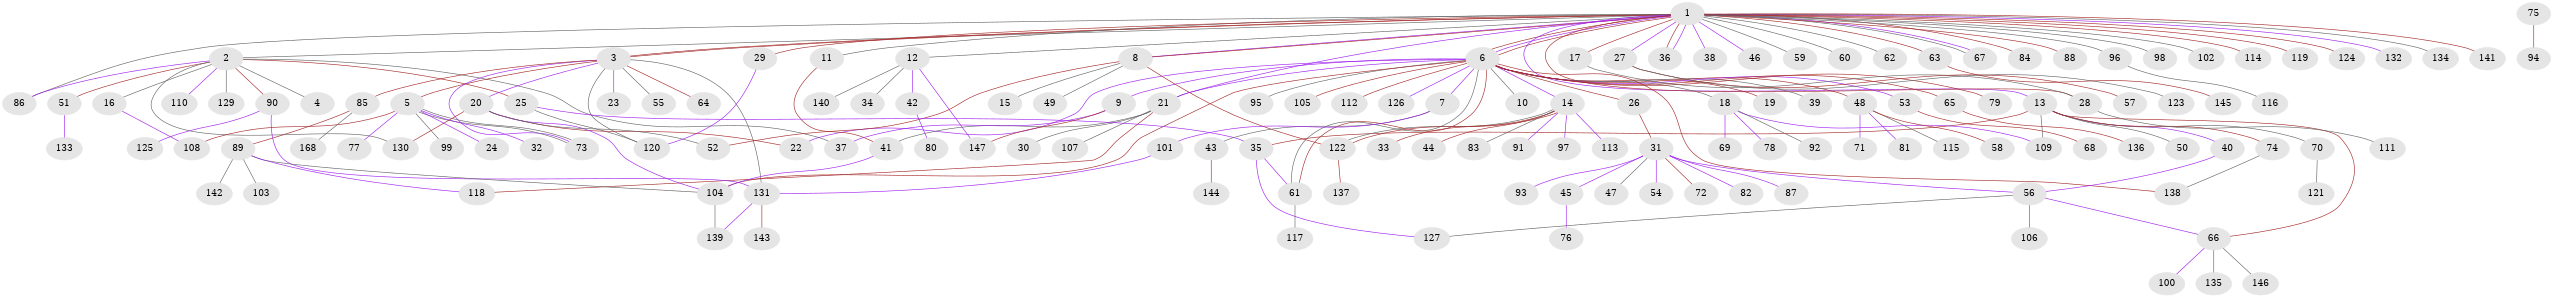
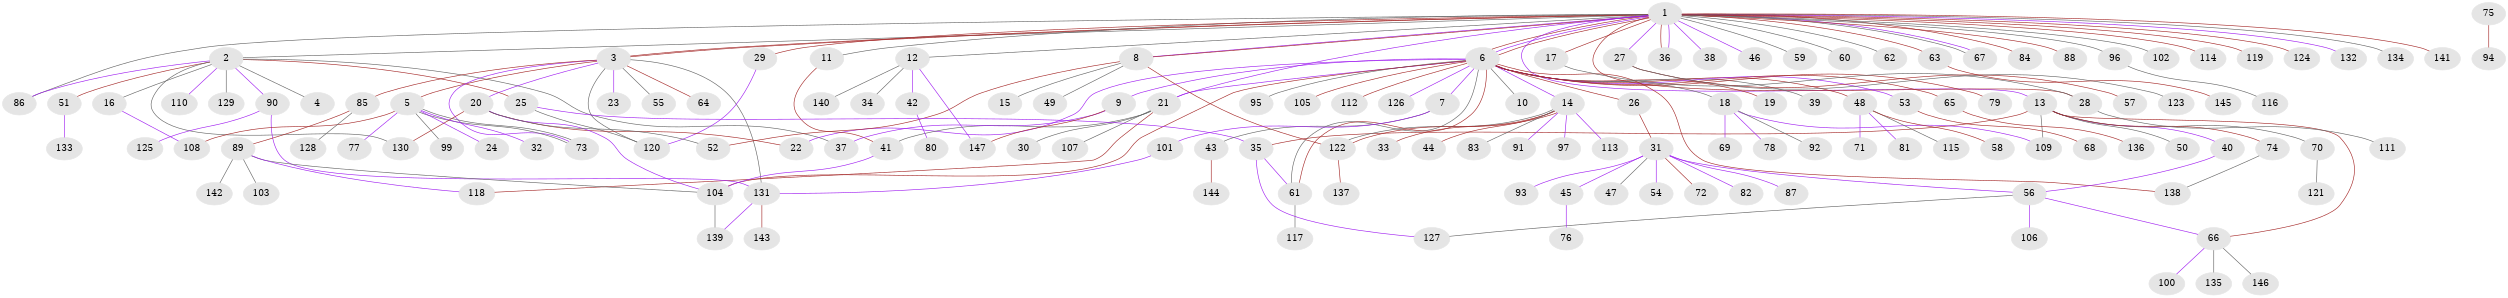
  graph {
    node [color=gray90 style=filled]
    edge [color=purple]
    1
    2
    3
    6
    8
    11
    12
    13
    17
    21
    27
    28
    29
    36
    38
    46
    59
    60
    62
    63
    67
    84
    86
    88
    96
-   98
    102
    114
    119
    124
    132
    134
    141
    4
    16
    25
    37
    51
    90
    110
    129
    130
    5
    20
    23
    55
    64
    73
    85
    120
    131
    7
    9
    10
    14
    18
    19
    22
    26
    39
    48
    53
    61
    65
    79
    95
    104
    105
    112
    126
    138
    15
    49
    52
    122
    41
    147
    34
    42
    140
    35
    40
    50
    66
    70
    74
    109
    30
    107
    118
    57
    123
    111
    145
    75
    94
    116
    108
    133
    125
    24
    32
    77
    99
    89
-   128 [label=168]
+   128
    139
    143
    43
    101
    33
    44
    83
    91
    97
    113
    69
    78
    92
    31
    115
    58
    71
    81
    68
    117
    136
    144
    137
    80
    127
    56
    100
    135
    146
    121
    45
    47
    54
    72
    82
    87
    93
    76
    106
    103
    142
    1 -- 2 [color=gray40]
    1 -- 3 [color=brown]
    1 -- 3 [color=brown]
    1 -- 6 [color=brown]
    1 -- 6
    1 -- 6 [color=brown]
    1 -- 8
    1 -- 8 [color=brown]
    1 -- 11 [color=gray40]
    1 -- 12 [color=gray40]
    1 -- 13
    1 -- 17 [color=brown]
    1 -- 21
    1 -- 27
    1 -- 28 [color=brown]
    1 -- 29 [color=brown]
    1 -- 36 [color=brown]
    1 -- 36
    1 -- 38
    1 -- 46
    1 -- 59 [color=gray40]
    1 -- 60 [color=gray40]
    1 -- 62 [color=gray40]
    1 -- 63 [color=brown]
    1 -- 67 [color=gray40]
    1 -- 67
    1 -- 84 [color=brown]
    1 -- 86 [color=gray40]
    1 -- 88 [color=brown]
    1 -- 96 [color=gray40]
-   1 -- 98 [color=gray40]
    1 -- 102 [color=gray40]
    1 -- 114 [color=brown]
    1 -- 119 [color=brown]
    1 -- 124 [color=brown]
    1 -- 132
    1 -- 134 [color=gray40]
    1 -- 141 [color=brown]
    2 -- 86
    2 -- 4 [color=gray40]
    2 -- 16 [color=gray40]
    2 -- 25 [color=brown]
    2 -- 37 [color=gray40]
    2 -- 51 [color=brown]
-   2 -- 90 [color=brown]
+   2 -- 90
    2 -- 110
    2 -- 129 [color=gray40]
    2 -- 130 [color=gray40]
    3 -- 5 [color=brown]
    3 -- 20
    3 -- 23
    3 -- 55 [color=gray40]
    3 -- 64 [color=brown]
    3 -- 73
    3 -- 85 [color=brown]
    3 -- 120 [color=gray40]
    3 -- 131 [color=gray40]
    6 -- 21
    6 -- 7
    6 -- 9
    6 -- 10 [color=gray40]
    6 -- 14
    6 -- 18 [color=gray40]
    6 -- 19 [color=brown]
    6 -- 22
    6 -- 26 [color=brown]
    6 -- 39 [color=gray40]
    6 -- 48 [color=brown]
    6 -- 53
    6 -- 61 [color=gray40]
    6 -- 61 [color=brown]
    6 -- 65 [color=brown]
    6 -- 79 [color=brown]
    6 -- 95 [color=gray40]
    6 -- 104 [color=brown]
    6 -- 105 [color=brown]
    6 -- 112 [color=brown]
    6 -- 126
    6 -- 138 [color=brown]
    8 -- 15 [color=gray40]
    8 -- 49 [color=gray40]
    8 -- 52 [color=brown]
    8 -- 122 [color=brown]
    11 -- 41 [color=brown]
    12 -- 147
    12 -- 34 [color=gray40]
    12 -- 42
    12 -- 140 [color=gray40]
    13 -- 35 [color=brown]
    13 -- 40
    13 -- 50 [color=gray40]
    13 -- 66 [color=brown]
    13 -- 70 [color=gray40]
    13 -- 74 [color=brown]
    13 -- 109 [color=gray40]
    17 -- 28 [color=gray40]
    21 -- 41 [color=gray40]
    21 -- 30 [color=gray40]
    21 -- 107 [color=gray40]
    21 -- 118 [color=brown]
    27 -- 57 [color=brown]
    27 -- 123 [color=gray40]
    28 -- 111 [color=gray40]
    29 -- 120
    63 -- 145 [color=brown]
    96 -- 116 [color=gray40]
    16 -- 108
    25 -- 120 [color=gray40]
    25 -- 35
    51 -- 133
    90 -- 131
    90 -- 125
    5 -- 73 [color=gray40]
    5 -- 73 [color=gray40]
    5 -- 108 [color=brown]
    5 -- 24
    5 -- 32
    5 -- 77
    5 -- 99 [color=gray40]
    20 -- 130 [color=brown]
    20 -- 22 [color=brown]
    20 -- 104
    20 -- 52 [color=gray40]
    85 -- 89 [color=brown]
    85 -- 128 [color=gray40]
    131 -- 139
    131 -- 143 [color=brown]
    7 -- 43 [color=gray40]
    7 -- 101
    9 -- 37
    9 -- 147 [color=brown]
    14 -- 122 [color=gray40]
    14 -- 122 [color=brown]
    14 -- 33 [color=brown]
    14 -- 44 [color=brown]
    14 -- 83 [color=gray40]
    14 -- 91
    14 -- 97
    14 -- 113
    18 -- 109
    18 -- 69
    18 -- 78
    18 -- 92 [color=gray40]
    26 -- 31 [color=brown]
    48 -- 115 [color=gray40]
    48 -- 58 [color=brown]
    48 -- 71
    48 -- 81
    53 -- 68 [color=brown]
    61 -- 117 [color=gray40]
    65 -- 136 [color=brown]
    104 -- 139 [color=gray40]
    122 -- 137 [color=brown]
    41 -- 104
    42 -- 80
    35 -- 61
    35 -- 127
    40 -- 56
    66 -- 100
    66 -- 135 [color=gray40]
    66 -- 146 [color=gray40]
    70 -- 121 [color=gray40]
    74 -- 138 [color=gray40]
    75 -- 94 [color=brown]
    89 -- 104 [color=gray40]
    89 -- 118
    89 -- 103 [color=gray40]
    89 -- 142 [color=gray40]
    43 -- 144 [color=brown]
    101 -- 131
    31 -- 56
    31 -- 45
    31 -- 47 [color=gray40]
    31 -- 54
    31 -- 72 [color=brown]
    31 -- 82
    31 -- 87
    31 -- 93
    56 -- 66
    56 -- 127 [color=gray40]
    56 -- 106
    45 -- 76
  }
